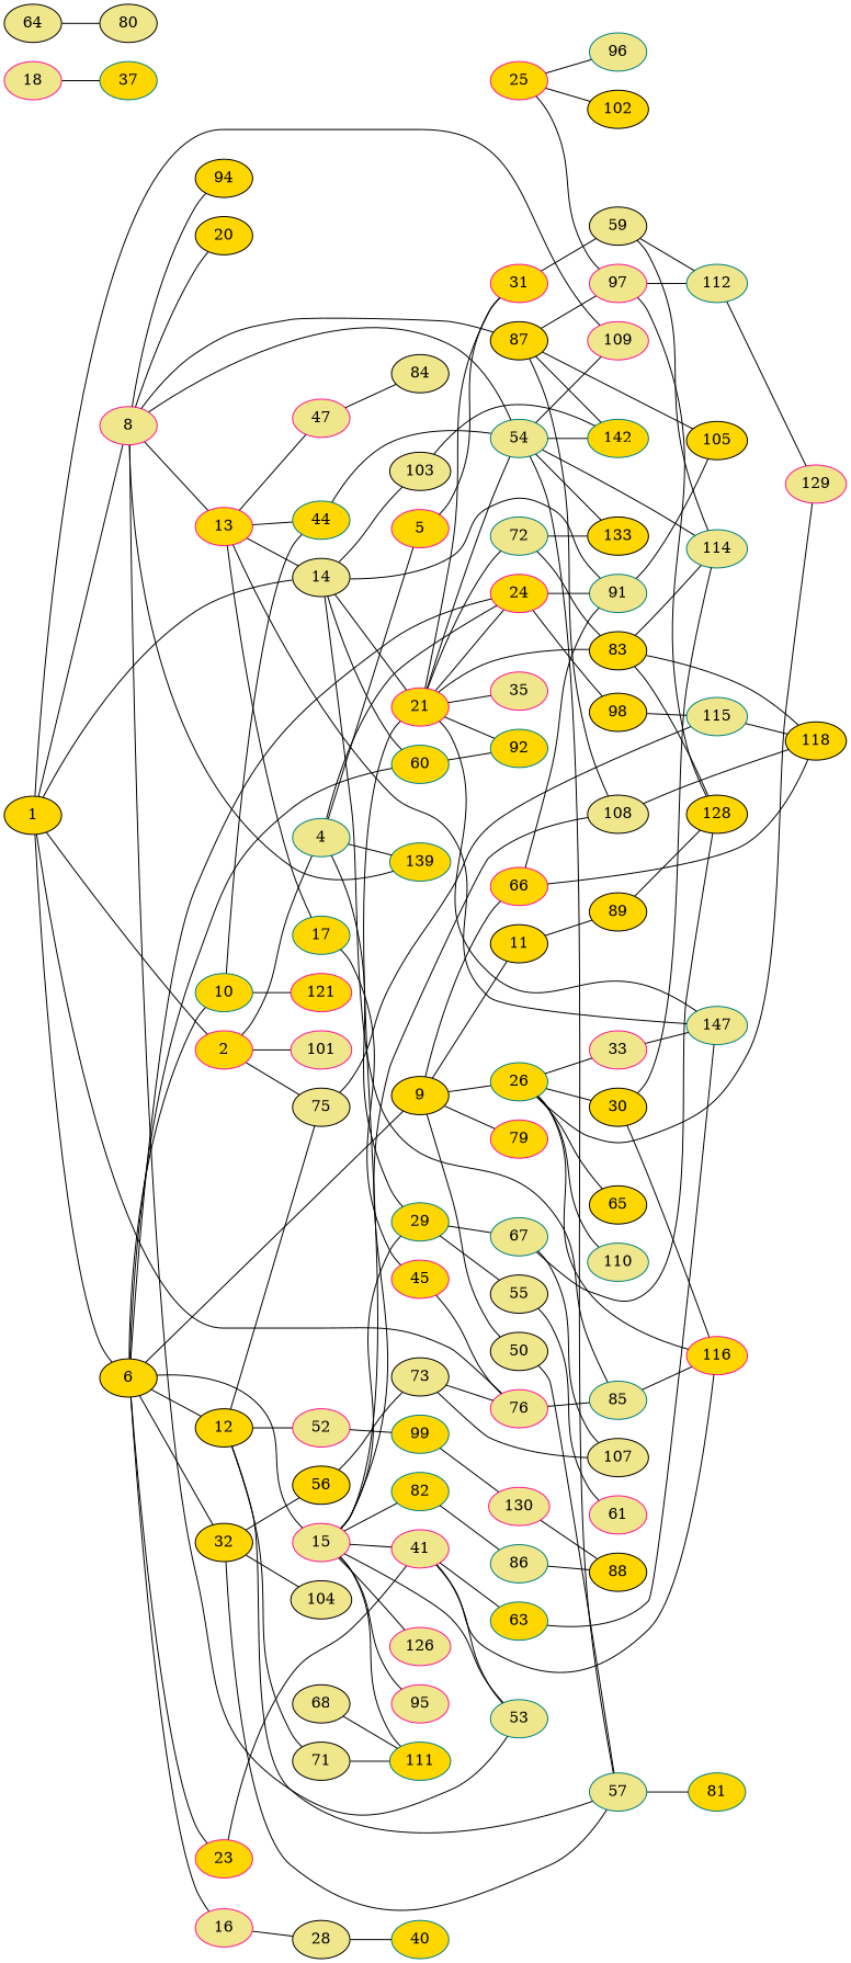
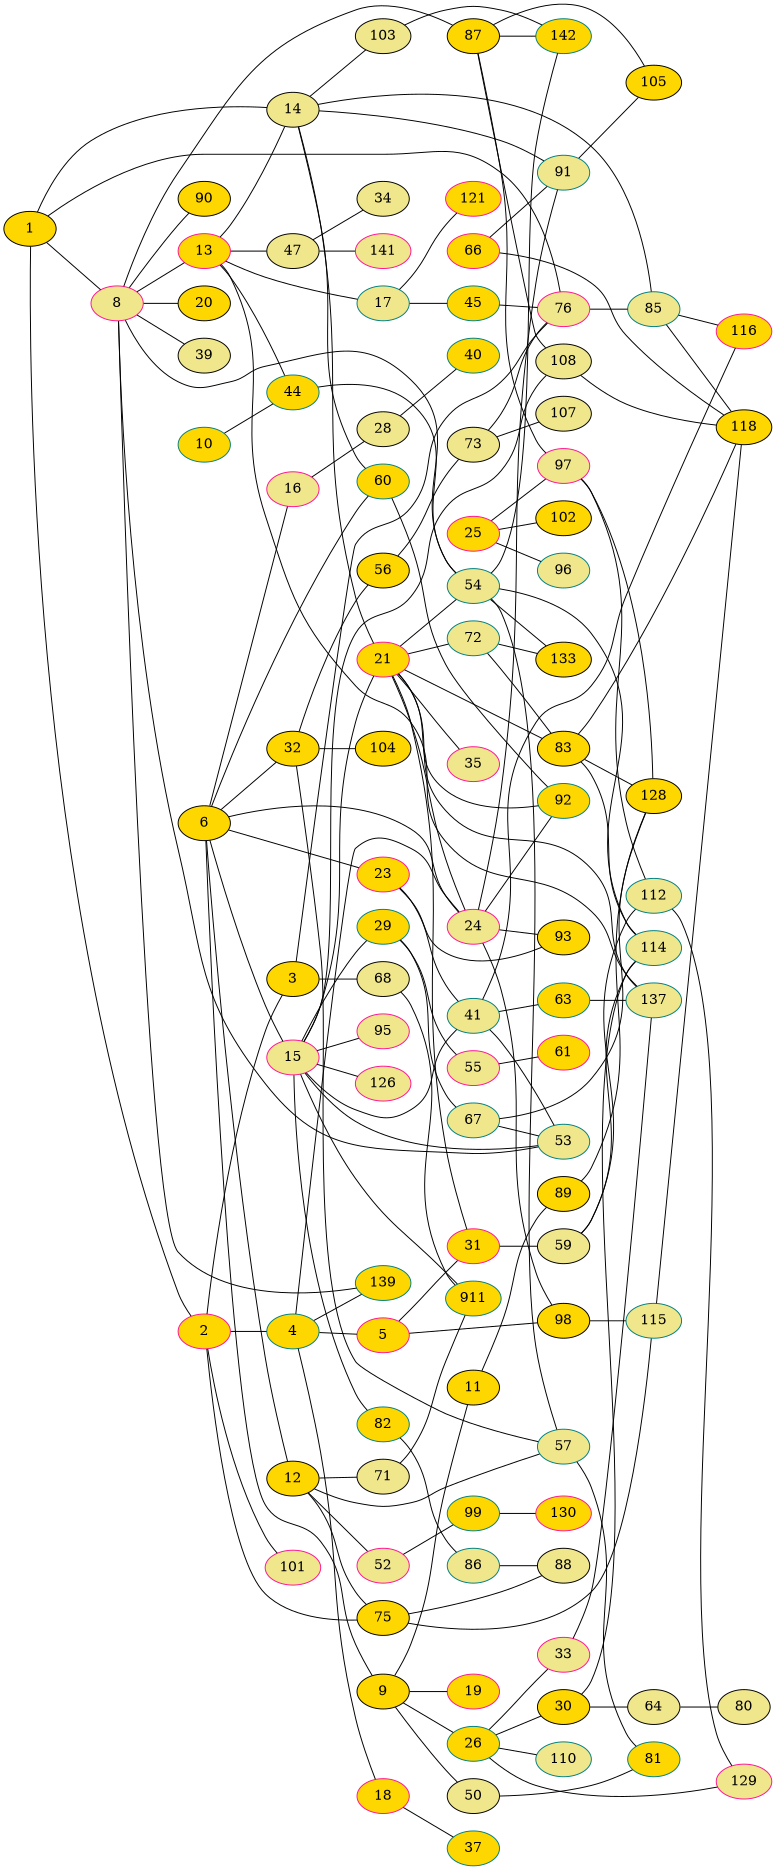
  graph {
    rankdir=LR
    node [color=black fillcolor=gold style=filled]
    1 [super="+49"]
    2 [color=deeppink]
    6 [super="+7"]
    8 [color=deeppink fillcolor=khaki super="+22"]
    14 [fillcolor=khaki super="+51"]
    76 [color=deeppink fillcolor=khaki]
-   109 [color=deeppink fillcolor=khaki]
-   4 [color=teal fillcolor=khaki super="+106"]
-   75 [fillcolor=khaki]
+   3 [super="+38"]
+   4 [color=teal super="+106"]
+   75
    101 [color=deeppink fillcolor=khaki]
-   24 [color=deeppink super="+58"]
+   24 [color=deeppink fillcolor=khaki super="+58"]
    9 [super="+27"]
    10 [color=teal super="+36"]
    12 [super="+43"]
    15 [color=deeppink fillcolor=khaki super="+48"]
    16 [color=deeppink fillcolor=khaki super="+46"]
    23 [color=deeppink super="+117"]
    32 [super="+79"]
    60 [color=teal super="+143"]
    139 [color=teal]
    13 [color=deeppink]
    20
+   39 [fillcolor=khaki]
    53 [color=teal fillcolor=khaki super="+69"]
    54 [color=teal fillcolor=khaki super="+119"]
    87 [super="+137"]
-   90 [label=94]
+   90
    21 [color=deeppink super="+42"]
    85 [color=teal fillcolor=khaki super="+127"]
    91 [color=teal fillcolor=khaki]
    103 [fillcolor=khaki super="+113"]
    68 [fillcolor=khaki super="+138"]
    5 [color=deeppink]
-   18 [color=deeppink fillcolor=khaki super="+77"]
-   88 [super="+100"]
+   18 [color=deeppink super="+77"]
+   88 [fillcolor=khaki super="+100"]
    115 [color=teal fillcolor=khaki super="+125"]
-   111 [color=teal super="+135"]
+   111 [color=teal super="+135" label=911]
    31 [color=deeppink]
    98 [super="+144"]
    37 [color=teal]
    92 [color=teal super="+140"]
+   93
    25 [color=deeppink super="+70"]
    96 [color=teal fillcolor=khaki]
    97 [color=deeppink fillcolor=khaki]
    102
    59 [fillcolor=khaki super="+62"]
    11
-   19 [color=deeppink super="+124" label=79]
+   19 [color=deeppink super="+124"]
    26 [color=teal super="+34"]
    50 [fillcolor=khaki]
    66 [color=deeppink super="+120"]
    44 [color=teal super="+94"]
    121 [color=deeppink]
    52 [color=deeppink fillcolor=khaki]
    57 [color=teal fillcolor=khaki super="+146"]
    71 [fillcolor=khaki super="+136"]
    29 [color=teal]
-   41 [color=deeppink fillcolor=khaki]
+   41 [color=teal fillcolor=khaki]
    82 [color=teal]
    95 [color=deeppink fillcolor=khaki]
    108 [fillcolor=khaki]
    126 [color=deeppink fillcolor=khaki]
    28 [fillcolor=khaki super="+131"]
    56
-   104 [fillcolor=khaki]
-   17 [color=teal]
-   47 [color=deeppink fillcolor=khaki super="+74"]
-   147 [color=teal fillcolor=khaki]
+   104
+   17 [color=teal fillcolor=khaki]
+   47 [fillcolor=khaki super="+74"]
+   147 [color=teal fillcolor=khaki label=137]
    114 [color=teal fillcolor=khaki]
    133
    142 [color=teal]
    105
    89
    30
    33 [color=deeppink fillcolor=khaki]
-   65
    110 [color=teal fillcolor=khaki]
    116 [color=deeppink super="+145"]
    129 [color=deeppink fillcolor=khaki]
    118 [super="+132"]
    128 [super="+148"]
    99 [color=teal]
    81 [color=teal]
-   45 [color=deeppink super="+123"]
-   84 [fillcolor=khaki]
+   45 [color=teal super="+123"]
+   84 [fillcolor=khaki label=34]
+   141 [color=deeppink fillcolor=khaki]
    35 [color=deeppink fillcolor=khaki]
    72 [color=teal fillcolor=khaki]
    83
-   55 [fillcolor=khaki]
+   55 [color=deeppink fillcolor=khaki]
    67 [color=teal fillcolor=khaki]
    63 [color=teal super="+134"]
    86 [color=teal fillcolor=khaki]
    40 [color=teal]
    112 [color=teal fillcolor=khaki]
    64 [fillcolor=khaki]
-   61 [color=deeppink fillcolor=khaki]
+   61 [color=deeppink]
    107 [fillcolor=khaki super="+122"]
    80 [fillcolor=khaki]
    73 [fillcolor=khaki super="+78"]
-   130 [color=deeppink fillcolor=khaki]
+   130 [color=deeppink]
    1 -- 2
-   1 -- 6
    1 -- 8
    1 -- 14
    1 -- 76
-   1 -- 109
+   2 -- 3
    2 -- 4
    2 -- 75
    2 -- 101
    6 -- 24
    6 -- 9
-   6 -- 10
    6 -- 12
    6 -- 15
    6 -- 16
    6 -- 23
    6 -- 32
    6 -- 60
    8 -- 139
    8 -- 13
    8 -- 20
+   8 -- 39
    8 -- 53
    8 -- 54
    8 -- 87
    8 -- 90
    14 -- 60
    14 -- 21
    14 -- 85
    14 -- 91
    14 -- 103
    76 -- 85
+   3 -- 76
+   3 -- 68
    4 -- 24
    4 -- 139
    4 -- 5
-   4 -- 29
-   130 -- 88
+   4 -- 18
+   75 -- 88
    75 -- 115
    24 -- 91
    24 -- 98
+   24 -- 92
+   24 -- 93
    9 -- 11
    9 -- 19
    9 -- 26
    9 -- 50
-   9 -- 66
    10 -- 44
-   10 -- 121
+   17 -- 121
    12 -- 75
    12 -- 52
    12 -- 57
    12 -- 71
    15 -- 53
    15 -- 21
    15 -- 111
    15 -- 29
    15 -- 41
    15 -- 82
    15 -- 95
    15 -- 108
    15 -- 126
    16 -- 28
+   23 -- 93
    23 -- 41
    32 -- 57
    32 -- 56
    32 -- 104
    60 -- 92
    13 -- 14
    13 -- 44
    13 -- 17
    13 -- 47
    13 -- 147
-   54 -- 109
    54 -- 57
    54 -- 114
    54 -- 133
    54 -- 142
    87 -- 97
    87 -- 108
    87 -- 142
    87 -- 105
    21 -- 24
    21 -- 54
    21 -- 31
    21 -- 92
    21 -- 147
    21 -- 35
    21 -- 72
    21 -- 83
    85 -- 116
+   85 -- 118
    91 -- 105
    103 -- 142
    68 -- 111
    5 -- 31
+   5 -- 98
    18 -- 37
    115 -- 118
    31 -- 59
    98 -- 115
    25 -- 96
    25 -- 97
    25 -- 102
    97 -- 128
    97 -- 112
    59 -- 114
    59 -- 112
    11 -- 89
    26 -- 30
    26 -- 33
-   26 -- 65
    26 -- 110
-   26 -- 116
    26 -- 129
-   50 -- 57
+   50 -- 81
    66 -- 91
    66 -- 118
    44 -- 54
    52 -- 99
    57 -- 81
    71 -- 111
    29 -- 55
    29 -- 67
    41 -- 53
    41 -- 116
    41 -- 63
    82 -- 86
    108 -- 118
    28 -- 40
    56 -- 73
    17 -- 45
    47 -- 84
+   47 -- 141
    89 -- 128
    30 -- 114
-   30 -- 116
+   30 -- 64
    33 -- 147
    99 -- 130
    45 -- 76
    72 -- 133
    72 -- 83
    83 -- 114
    83 -- 118
    83 -- 128
    55 -- 61
    67 -- 128
-   67 -- 107
+   67 -- 53
    63 -- 147
    86 -- 88
    112 -- 129
    64 -- 80
    73 -- 76
    73 -- 107
  }
